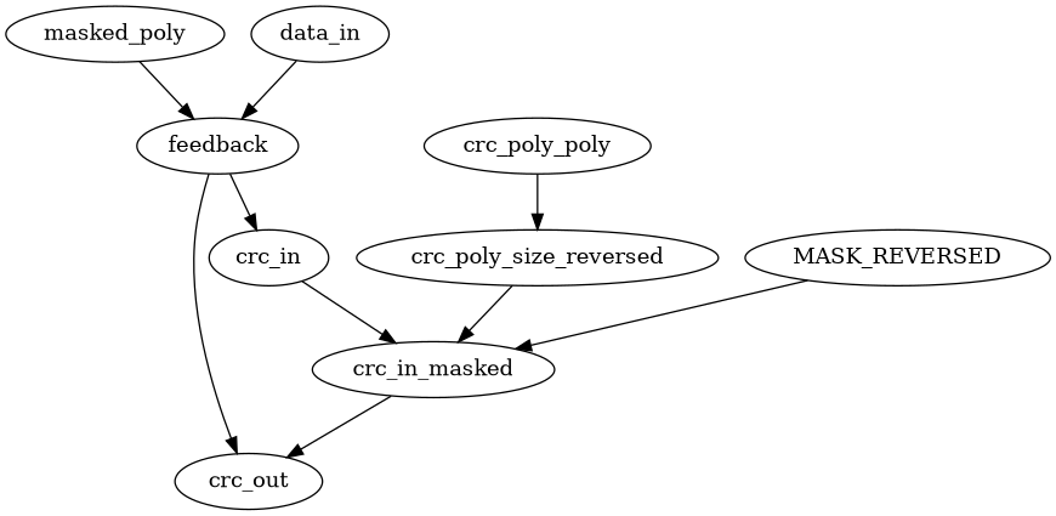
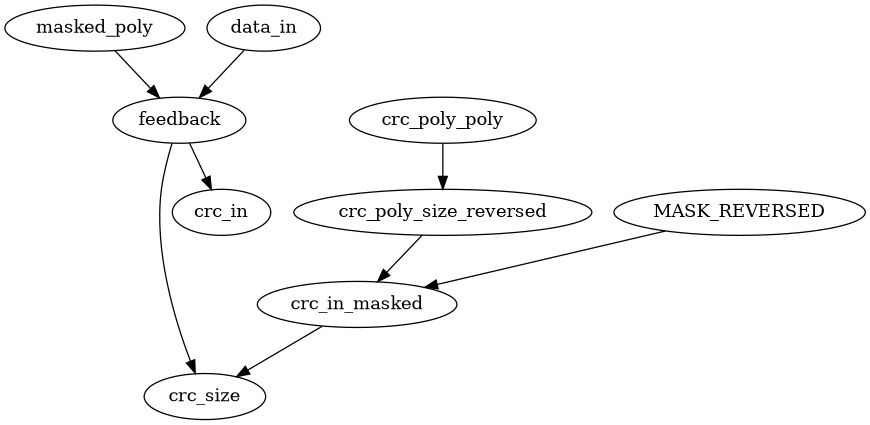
  strict digraph {
    node [complexity=11 importance=0.469697759677 rank=0.0426997963343]
    crc_in_masked [complexity=5 importance=0.378788850091 rank=0.0757577700182]
    crc_poly_size_reversed
-   crc_out [complexity=0 importance=0.212122118464 rank=0.0]
+   crc_out [complexity=0 importance=0.212122118464 rank=0.0 label=crc_size]
    n4 [importance=0.409091384319 label=masked_poly rank=0.0371901258471]
    feedback [complexity=5 importance=0.348485368098 rank=0.0696970736196]
    crc_in [importance=0.439394866312 rank=0.0399449878465]
    n7 [complexity=32 importance=3.34849033396 label=crc_poly_poly rank=0.104640322936]
    data_in [importance=0.409091384319 rank=0.0371901258471]
    MASK_REVERSED
    crc_in_masked -> crc_out
    crc_poly_size_reversed -> crc_in_masked
    n4 -> feedback
    feedback -> crc_out
    feedback -> crc_in
-   crc_in -> crc_in_masked
    n7 -> crc_poly_size_reversed
    data_in -> feedback
    MASK_REVERSED -> crc_in_masked
  }
